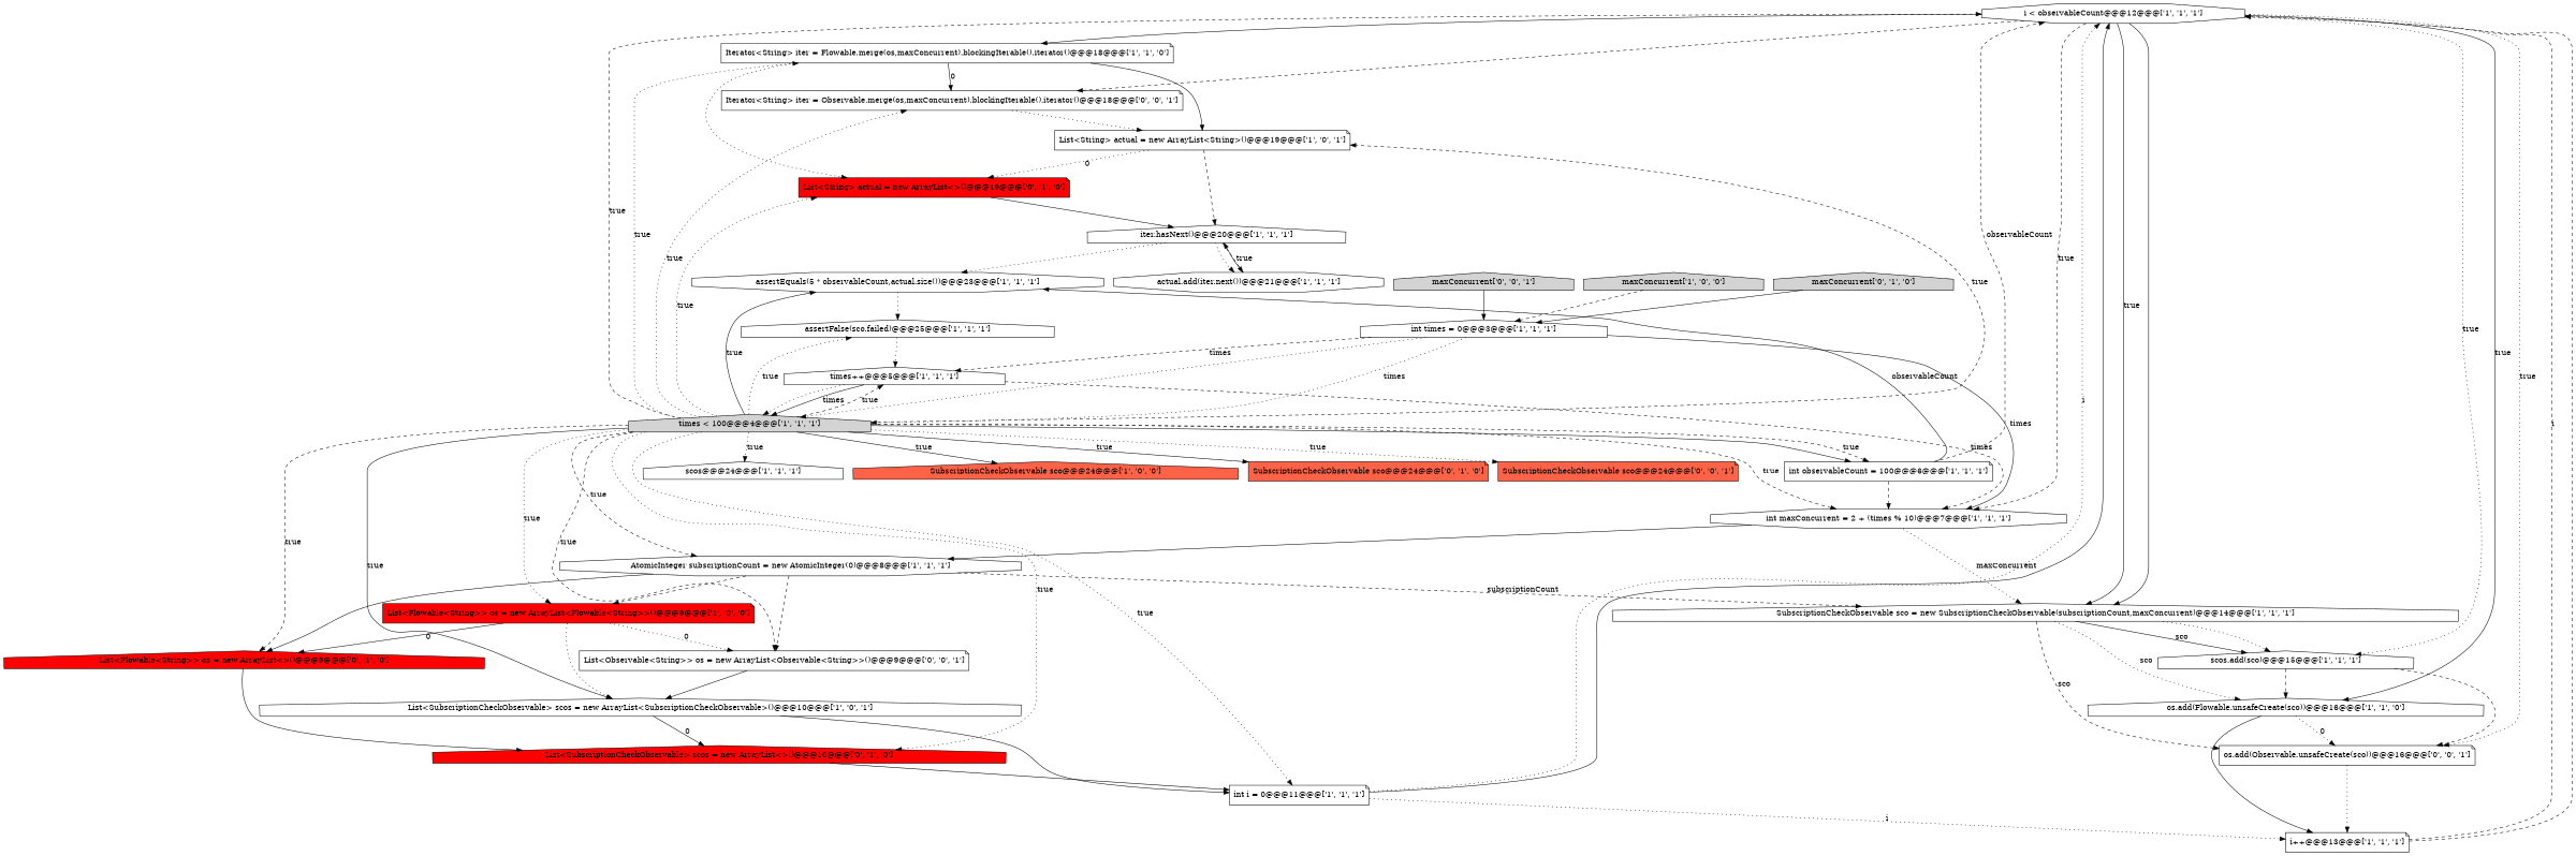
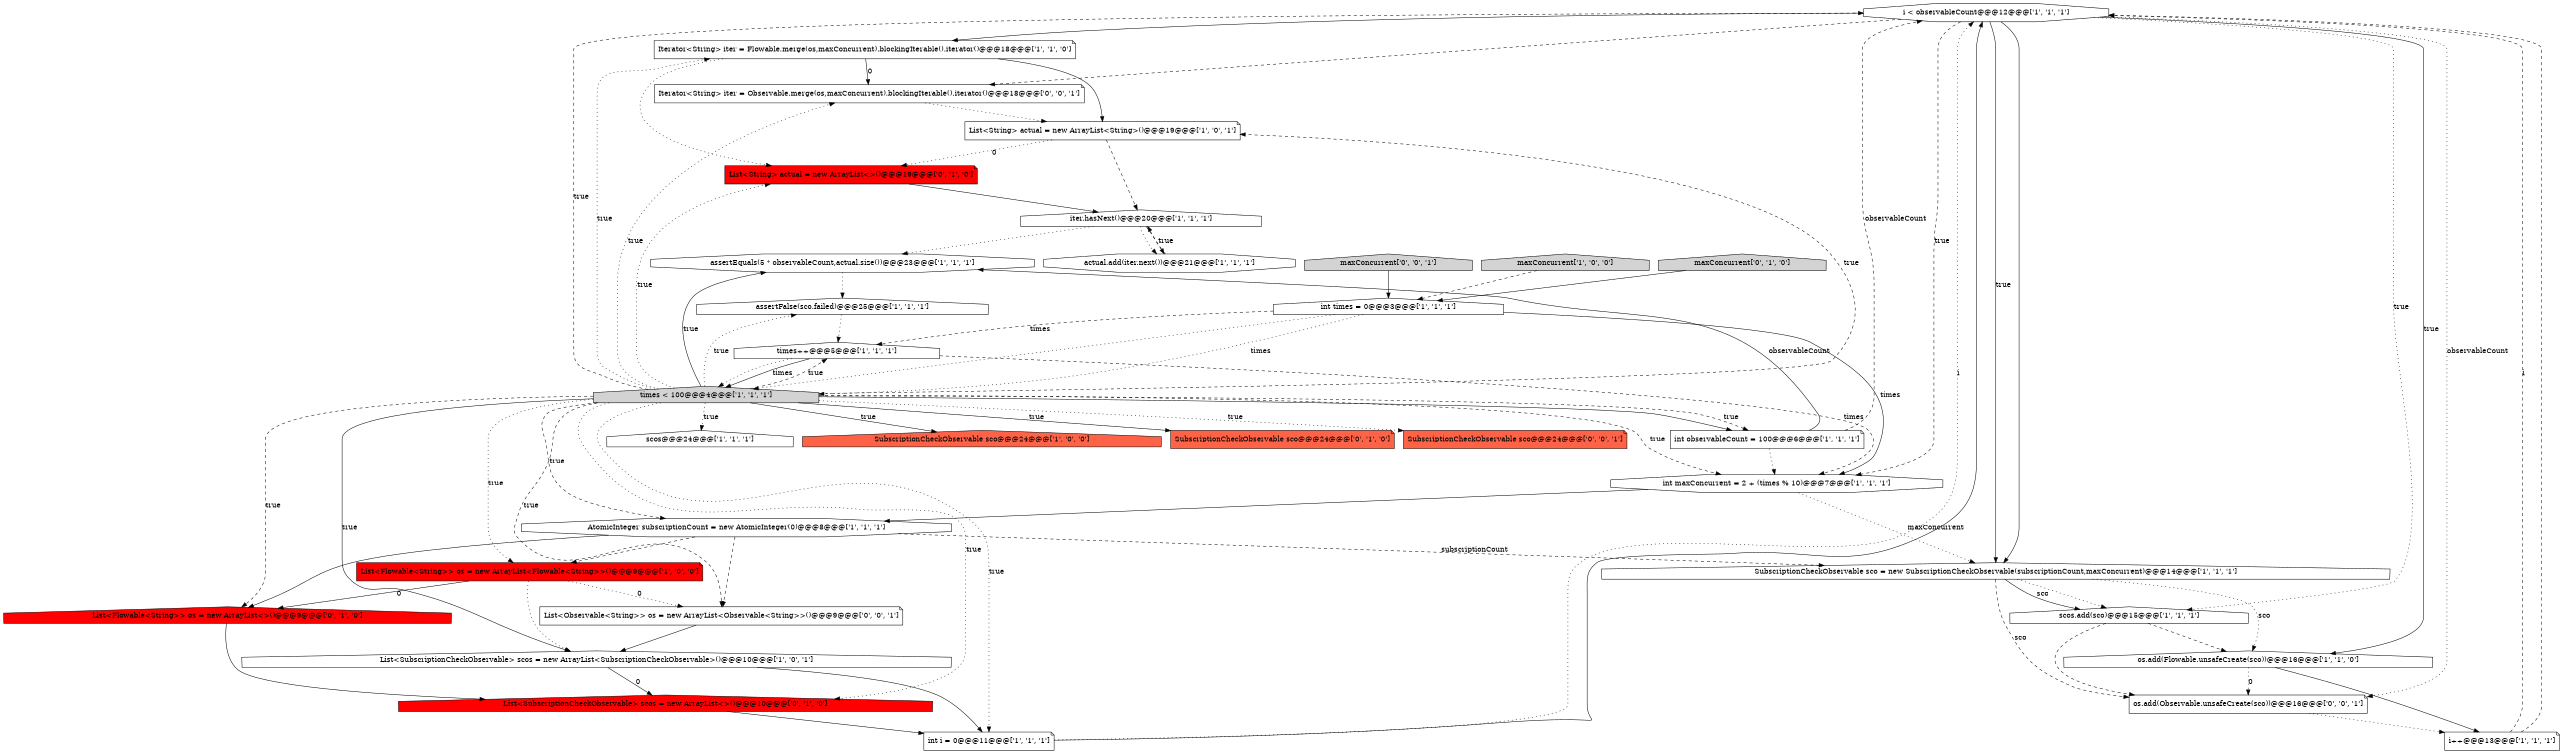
  digraph {
    node [fillcolor=white shape=house style=filled]
    edge [style=dotted]
    n1 [label="i < observableCount@@@12@@@['1', '1', '1']" shape=octagon]
    n2 [label="Iterator<String> iter = Flowable.merge(os,maxConcurrent).blockingIterable().iterator()@@@18@@@['1', '1', '0']" shape=note]
    n3 [label="os.add(Observable.unsafeCreate(sco))@@@16@@@['0', '0', '1']" shape=note]
    n4 [label="Iterator<String> iter = Observable.merge(os,maxConcurrent).blockingIterable().iterator()@@@18@@@['0', '0', '1']" shape=note]
    n5 [label="os.add(Flowable.unsafeCreate(sco))@@@16@@@['1', '1', '0']"]
    n6 [label="SubscriptionCheckObservable sco = new SubscriptionCheckObservable(subscriptionCount,maxConcurrent)@@@14@@@['1', '1', '1']"]
    n7 [label="scos.add(sco)@@@15@@@['1', '1', '1']"]
    n8 [label="int maxConcurrent = 2 + (times % 10)@@@7@@@['1', '1', '1']" shape=octagon]
    n9 [label="List<String> actual = new ArrayList<String>()@@@19@@@['1', '0', '1']" shape=note]
    n10 [fillcolor=red label="List<String> actual = new ArrayList<>()@@@19@@@['0', '1', '0']" shape=note]
    n11 [label="i++@@@13@@@['1', '1', '1']" shape=note]
    n12 [label="int i = 0@@@11@@@['1', '1', '1']" shape=note]
    n13 [label="scos@@@24@@@['1', '1', '1']"]
    n14 [fillcolor=lightgray label="maxConcurrent['1', '0', '0']"]
    n15 [label="int times = 0@@@3@@@['1', '1', '1']"]
    n16 [label="times++@@@5@@@['1', '1', '1']"]
    n17 [fillcolor=lightgray label="times < 100@@@4@@@['1', '1', '1']"]
    n18 [fillcolor=red label="List<Flowable<String>> os = new ArrayList<>()@@@9@@@['0', '1', '0']"]
    n19 [fillcolor=red label="List<SubscriptionCheckObservable> scos = new ArrayList<>()@@@10@@@['0', '1', '0']"]
    n20 [label="iter.hasNext()@@@20@@@['1', '1', '1']"]
    n21 [label="List<SubscriptionCheckObservable> scos = new ArrayList<SubscriptionCheckObservable>()@@@10@@@['1', '0', '1']"]
    n22 [fillcolor=lightgray label="maxConcurrent['0', '1', '0']"]
    n23 [label="AtomicInteger subscriptionCount = new AtomicInteger(0)@@@8@@@['1', '1', '1']" shape=octagon]
    n24 [label="List<Observable<String>> os = new ArrayList<Observable<String>>()@@@9@@@['0', '0', '1']" shape=note]
    n25 [fillcolor=red label="List<Flowable<String>> os = new ArrayList<Flowable<String>>()@@@9@@@['1', '0', '0']" shape=note]
    n26 [fillcolor=tomato label="SubscriptionCheckObservable sco@@@24@@@['1', '0', '0']"]
    n27 [fillcolor=tomato label="SubscriptionCheckObservable sco@@@24@@@['0', '1', '0']" shape=note]
    n28 [label="assertFalse(sco.failed)@@@25@@@['1', '1', '1']"]
    n29 [label="actual.add(iter.next())@@@21@@@['1', '1', '1']" shape=octagon]
    n30 [label="assertEquals(5 * observableCount,actual.size())@@@23@@@['1', '1', '1']" shape=octagon]
    n31 [label="int observableCount = 100@@@6@@@['1', '1', '1']" shape=note]
    n32 [fillcolor=tomato label="SubscriptionCheckObservable sco@@@24@@@['0', '0', '1']" shape=note]
    n33 [fillcolor=lightgray label="maxConcurrent['0', '0', '1']"]
    n1 -> n2 [style=solid]
-   n1 -> n3 [label=true]
+   n1 -> n3 [label=observableCount]
    n1 -> n4 [style=dashed]
    n1 -> n5 [label=true style=solid]
    n1 -> n6 [label=true style=solid]
    n1 -> n6 [style=solid]
    n1 -> n7 [label=true]
    n1 -> n8 [label=true style=dashed]
    n2 -> n4 [label=0 style=solid]
    n2 -> n9 [style=solid]
    n2 -> n10
    n3 -> n11
    n4 -> n9
    n5 -> n3 [label=0]
    n5 -> n11 [style=solid]
    n6 -> n3 [label=sco style=dashed]
    n6 -> n5 [label=sco]
    n6 -> n7
    n6 -> n7 [label=sco style=solid]
    n7 -> n3 [style=dashed]
    n7 -> n5 [style=dashed]
    n8 -> n6 [label=maxConcurrent]
    n8 -> n23 [style=solid]
    n9 -> n10 [label=0]
    n9 -> n20 [style=dashed]
    n10 -> n20 [style=solid]
    n11 -> n1 [label=i style=dashed]
    n11 -> n1 [style=dashed]
    n12 -> n1 [label=i]
    n12 -> n1 [style=solid]
-   n12 -> n11 [label=i]
    n14 -> n15 [style=dashed]
    n15 -> n8 [label=times style=solid]
    n15 -> n16 [label=times style=dashed]
    n15 -> n17 [label=times]
    n15 -> n17
    n16 -> n8 [label=times style=dashed]
    n16 -> n17
    n16 -> n17 [label=times style=solid]
    n17 -> n1 [label=true style=dashed]
    n17 -> n2 [label=true]
    n17 -> n4 [label=true]
    n17 -> n8 [label=true style=dashed]
    n17 -> n9 [label=true style=dashed]
    n17 -> n10 [label=true]
    n17 -> n12 [label=true]
    n17 -> n13 [label=true]
    n17 -> n16 [label=true style=dashed]
    n17 -> n18 [label=true style=dashed]
    n17 -> n19 [label=true]
    n17 -> n21 [label=true style=solid]
    n17 -> n23 [label=true style=dashed]
    n17 -> n24 [label=true style=dashed]
    n17 -> n25 [label=true]
    n17 -> n26 [label=true style=solid]
    n17 -> n27 [label=true style=solid]
    n17 -> n28 [label=true]
    n17 -> n30 [label=true style=solid]
    n17 -> n31 [label=true style=dashed]
    n17 -> n31 [style=solid]
    n17 -> n32 [label=true]
    n18 -> n19 [style=solid]
    n19 -> n12 [style=solid]
    n20 -> n29 [label=true style=dashed]
    n20 -> n29
    n20 -> n30
    n21 -> n12 [style=solid]
    n21 -> n19 [label=0 style=solid]
    n22 -> n15 [style=solid]
    n23 -> n6 [label=subscriptionCount style=dashed]
    n23 -> n18 [style=solid]
    n23 -> n24 [style=dashed]
    n23 -> n25 [style=dashed]
    n24 -> n21 [style=solid]
    n25 -> n18 [label=0 style=solid]
    n25 -> n21
    n25 -> n24 [label=0]
    n28 -> n16
-   n29 -> n20 [style=solid]
+   n29 -> n20 [style=dashed]
    n30 -> n28
    n31 -> n1 [label=observableCount style=dashed]
-   n31 -> n8 [style=dashed]
+   n31 -> n8
    n31 -> n30 [label=observableCount style=solid]
    n33 -> n15 [style=solid]
  }
